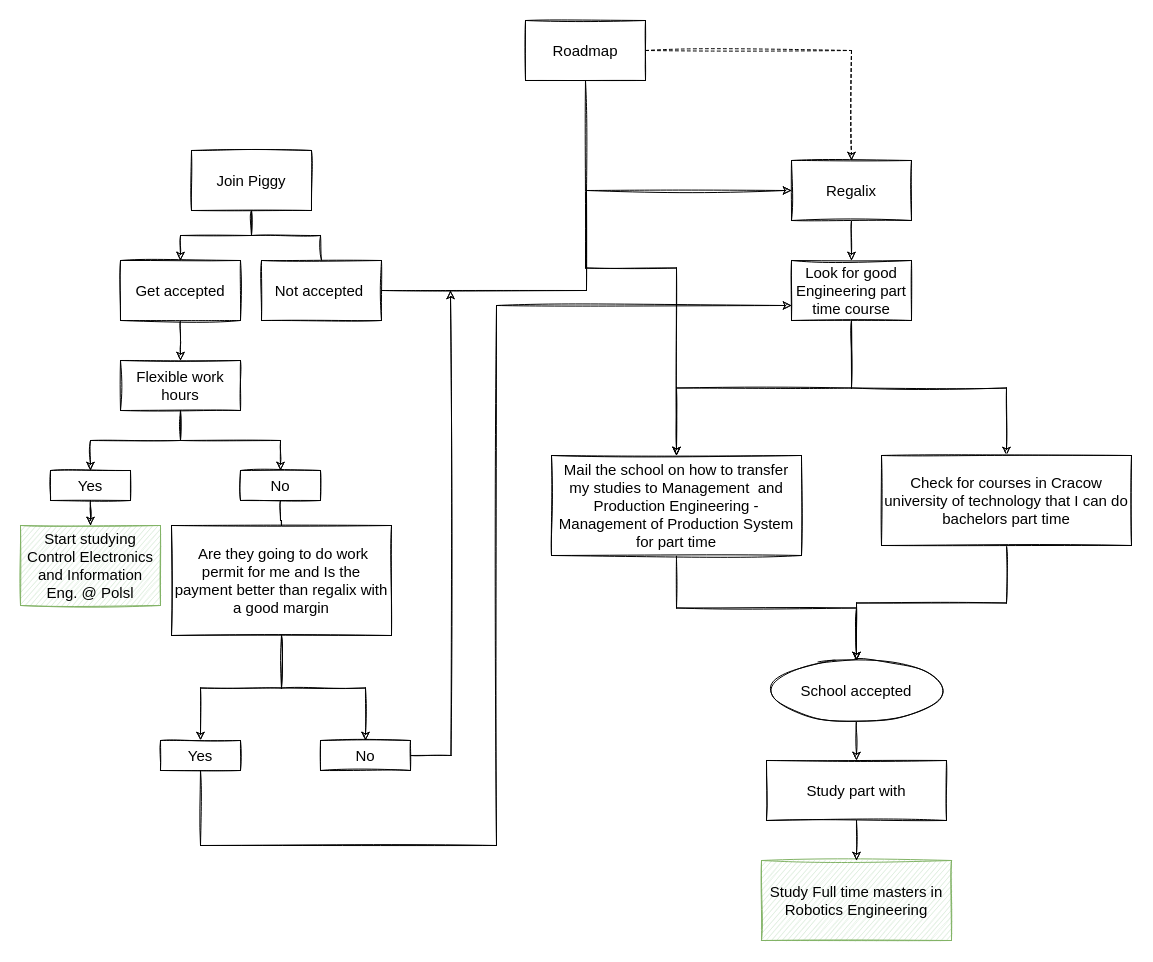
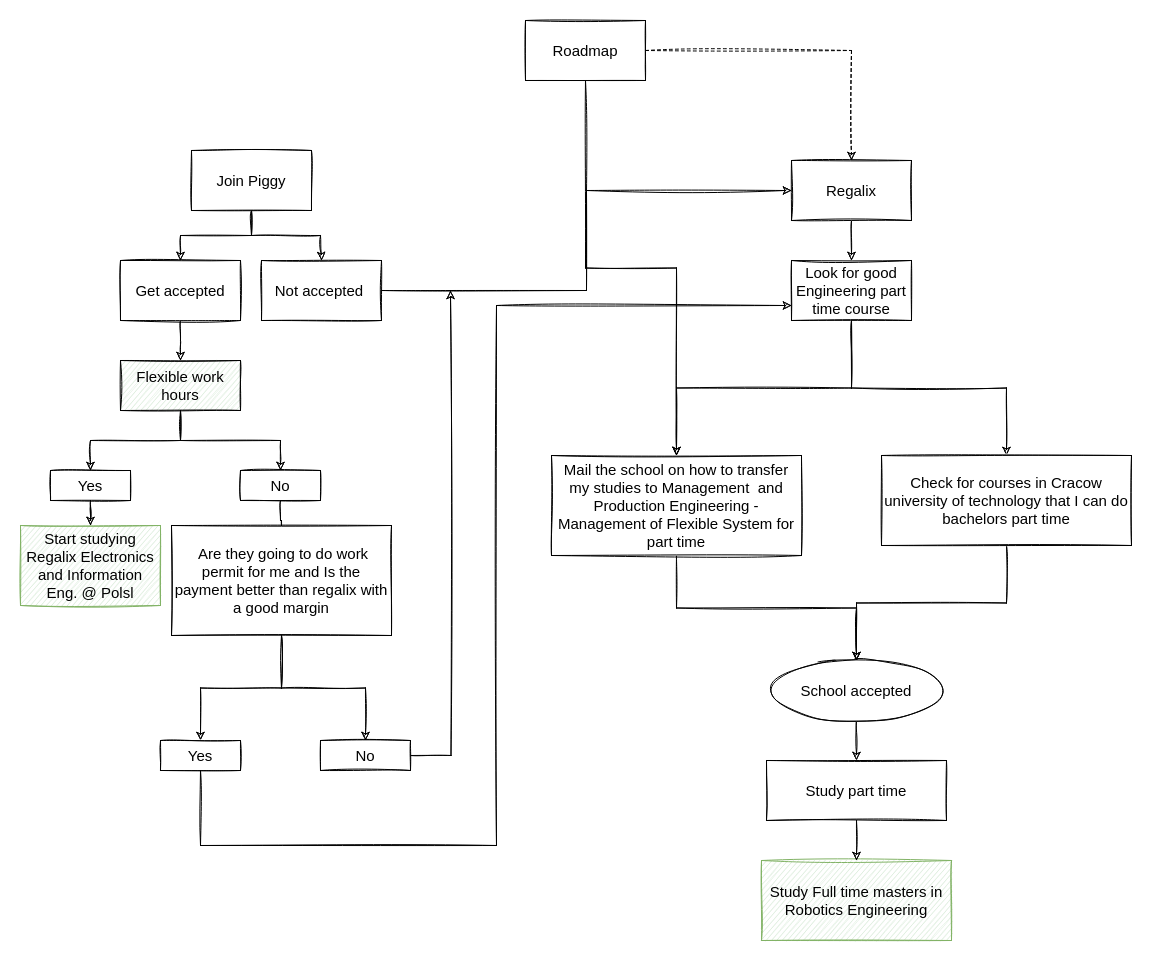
  <mxCell id="0" />
  <mxCell id="1" parent="0" />
  <mxCell id="2" style="edgeStyle=orthogonalEdgeStyle;rounded=0;orthogonalLoop=1;jettySize=auto;html=1;fontSize=15;sketch=1;dashed=1;" parent="1" source="4" target="13" edge="1"><mxGeometry relative="1" as="geometry"><mxPoint x="510" y="150" as="targetPoint" /></mxGeometry></mxCell>
  <mxCell id="3" style="edgeStyle=orthogonalEdgeStyle;rounded=0;orthogonalLoop=1;jettySize=auto;html=1;fontSize=15;sketch=1;" edge="1" parent="1" source="4" target="33"><mxGeometry relative="1" as="geometry" /></mxCell>
  <mxCell id="4" value="Roadmap" style="rounded=0;whiteSpace=wrap;html=1;fontSize=15;sketch=1;" parent="1" vertex="1"><mxGeometry x="525" width="120" height="60" as="geometry" y="20" /></mxCell>
  <mxCell id="5" value="" style="edgeStyle=orthogonalEdgeStyle;rounded=0;orthogonalLoop=1;jettySize=auto;html=1;fontSize=15;sketch=1;" parent="1" source="7" target="9" edge="1"><mxGeometry relative="1" as="geometry" /></mxCell>
- <mxCell id="6" style="edgeStyle=orthogonalEdgeStyle;rounded=0;orthogonalLoop=1;jettySize=auto;html=1;entryX=0.5;entryY=0;entryDx=0;entryDy=0;fontSize=15;sketch=1;endArrow=none;" parent="1" source="7" edge="1" target="11"><mxGeometry relative="1" as="geometry"><mxPoint x="320" y="260" as="targetPoint" /><Array as="points"><mxPoint x="251" y="235" /><mxPoint x="320" y="235" /></Array></mxGeometry></mxCell>
+ <mxCell id="6" style="edgeStyle=orthogonalEdgeStyle;rounded=0;orthogonalLoop=1;jettySize=auto;html=1;entryX=0.5;entryY=0;entryDx=0;entryDy=0;fontSize=15;sketch=1;" parent="1" source="7" edge="1" target="11"><mxGeometry relative="1" as="geometry"><mxPoint x="320" y="260" as="targetPoint" /><Array as="points"><mxPoint x="251" y="235" /><mxPoint x="320" y="235" /></Array></mxGeometry></mxCell>
  <mxCell id="7" value="Join Piggy" style="rounded=0;whiteSpace=wrap;html=1;fontSize=15;sketch=1;" parent="1" vertex="1"><mxGeometry x="191" y="150" width="120" height="60" as="geometry" /></mxCell>
  <mxCell id="8" style="edgeStyle=orthogonalEdgeStyle;rounded=0;orthogonalLoop=1;jettySize=auto;html=1;fontSize=15;sketch=1;" edge="1" parent="1" source="9"><mxGeometry relative="1" as="geometry"><mxPoint x="180" y="360" as="targetPoint" /></mxGeometry></mxCell>
  <mxCell id="9" value="Get accepted" style="rounded=0;whiteSpace=wrap;html=1;fontSize=15;sketch=1;" parent="1" vertex="1"><mxGeometry x="120" y="260" width="120" height="60" as="geometry" /></mxCell>
  <mxCell id="10" style="edgeStyle=orthogonalEdgeStyle;rounded=0;orthogonalLoop=1;jettySize=auto;html=1;exitX=1;exitY=0.5;exitDx=0;exitDy=0;entryX=0;entryY=0.5;entryDx=0;entryDy=0;fontSize=15;sketch=1;" parent="1" source="11" target="13" edge="1"><mxGeometry relative="1" as="geometry" /></mxCell>
  <mxCell id="11" value="Not accepted&amp;nbsp;" style="rounded=0;whiteSpace=wrap;html=1;fontSize=15;sketch=1;" parent="1" vertex="1"><mxGeometry x="261" y="260" width="120" height="60" as="geometry" /></mxCell>
  <mxCell id="12" style="edgeStyle=orthogonalEdgeStyle;rounded=0;orthogonalLoop=1;jettySize=auto;html=1;fontSize=15;sketch=1;" edge="1" parent="1" source="13" target="31"><mxGeometry relative="1" as="geometry"><mxPoint x="580" y="260" as="targetPoint" /></mxGeometry></mxCell>
  <mxCell id="13" value="Regalix" style="rounded=0;whiteSpace=wrap;html=1;fontSize=15;sketch=1;" parent="1" vertex="1"><mxGeometry x="791" y="160" width="120" height="60" as="geometry" /></mxCell>
  <mxCell id="14" style="edgeStyle=orthogonalEdgeStyle;rounded=0;orthogonalLoop=1;jettySize=auto;html=1;fontSize=15;sketch=1;" edge="1" parent="1" source="16" target="18"><mxGeometry relative="1" as="geometry"><mxPoint x="240" y="460" as="targetPoint" /></mxGeometry></mxCell>
  <mxCell id="15" style="edgeStyle=orthogonalEdgeStyle;rounded=0;orthogonalLoop=1;jettySize=auto;html=1;fontSize=15;sketch=1;" edge="1" parent="1" source="16" target="20"><mxGeometry relative="1" as="geometry"><mxPoint x="120" y="450" as="targetPoint" /></mxGeometry></mxCell>
- <mxCell id="16" value="&lt;span style=&quot;font-size: 15px;&quot;&gt;Flexible work hours&lt;/span&gt;" style="rounded=0;whiteSpace=wrap;html=1;fontSize=15;sketch=1;" vertex="1" parent="1"><mxGeometry x="120" y="360" width="120" height="50" as="geometry" /></mxCell>
+ <mxCell id="16" value="&lt;span style=&quot;font-size: 15px;&quot;&gt;Flexible work hours&lt;/span&gt;" style="rounded=0;whiteSpace=wrap;html=1;fontSize=15;sketch=1;fillColor=#d5e8d4;" vertex="1" parent="1"><mxGeometry x="120" y="360" width="120" height="50" as="geometry" /></mxCell>
  <mxCell id="17" style="edgeStyle=orthogonalEdgeStyle;rounded=0;orthogonalLoop=1;jettySize=auto;html=1;startArrow=none;fontSize=15;sketch=1;" edge="1" parent="1" source="25" target="23"><mxGeometry relative="1" as="geometry"><mxPoint x="270" y="520" as="targetPoint" /></mxGeometry></mxCell>
  <mxCell id="18" value="No" style="rounded=0;whiteSpace=wrap;html=1;fontSize=15;sketch=1;" vertex="1" parent="1"><mxGeometry x="240" y="470" width="80" height="30" as="geometry" /></mxCell>
  <mxCell id="19" style="edgeStyle=orthogonalEdgeStyle;rounded=0;orthogonalLoop=1;jettySize=auto;html=1;fontSize=15;sketch=1;" edge="1" parent="1" source="20" target="21"><mxGeometry relative="1" as="geometry"><mxPoint x="140" y="510" as="targetPoint" /></mxGeometry></mxCell>
  <mxCell id="20" value="Yes" style="rounded=0;whiteSpace=wrap;html=1;fontSize=15;sketch=1;" vertex="1" parent="1"><mxGeometry x="50" y="470" width="80" height="30" as="geometry" /></mxCell>
- <mxCell id="21" value="Start studying Control Electronics and Information Eng. @ Polsl" style="rounded=0;whiteSpace=wrap;html=1;fontSize=15;sketch=1;fillColor=#d5e8d4;strokeColor=#82b366;" vertex="1" parent="1"><mxGeometry x="20" y="525" width="140" height="80" as="geometry" /></mxCell>
+ <mxCell id="21" value="Start studying Regalix Electronics and Information Eng. @ Polsl" style="rounded=0;whiteSpace=wrap;html=1;fontSize=15;sketch=1;fillColor=#d5e8d4;strokeColor=#82b366;" vertex="1" parent="1"><mxGeometry x="20" y="525" width="140" height="80" as="geometry" /></mxCell>
  <mxCell id="22" style="edgeStyle=orthogonalEdgeStyle;rounded=0;orthogonalLoop=1;jettySize=auto;html=1;fontSize=15;sketch=1;" edge="1" parent="1" source="23"><mxGeometry relative="1" as="geometry"><mxPoint x="450" y="290" as="targetPoint" /></mxGeometry></mxCell>
  <mxCell id="23" value="No" style="rounded=0;whiteSpace=wrap;html=1;fontSize=15;sketch=1;" vertex="1" parent="1"><mxGeometry x="320" y="740" width="90" height="30" as="geometry" /></mxCell>
  <mxCell id="24" style="edgeStyle=orthogonalEdgeStyle;rounded=0;orthogonalLoop=1;jettySize=auto;html=1;fontSize=15;sketch=1;" edge="1" parent="1" source="25" target="28"><mxGeometry relative="1" as="geometry"><mxPoint x="220" y="690" as="targetPoint" /></mxGeometry></mxCell>
  <mxCell id="25" value="&amp;nbsp;Are they going to do work permit for me and Is the payment better than regalix with a good margin" style="rounded=0;whiteSpace=wrap;html=1;fontSize=15;sketch=1;" vertex="1" parent="1"><mxGeometry y="525" width="220" height="110" as="geometry" x="171" /></mxCell>
  <mxCell id="26" value="" style="edgeStyle=orthogonalEdgeStyle;rounded=0;orthogonalLoop=1;jettySize=auto;html=1;endArrow=none;fontSize=15;sketch=1;" edge="1" parent="1" source="18" target="25"><mxGeometry relative="1" as="geometry"><mxPoint x="350" y="680" as="targetPoint" /><mxPoint x="280" y="500" as="sourcePoint" /></mxGeometry></mxCell>
  <mxCell id="27" style="edgeStyle=orthogonalEdgeStyle;rounded=0;orthogonalLoop=1;jettySize=auto;html=1;entryX=0;entryY=0.5;entryDx=0;entryDy=0;exitX=0.5;exitY=1;exitDx=0;exitDy=0;fontSize=15;sketch=1;" edge="1" parent="1" source="28"><mxGeometry relative="1" as="geometry"><mxPoint x="180" y="785" as="sourcePoint" /><mxPoint x="791" y="305" as="targetPoint" /><Array as="points"><mxPoint x="200" y="845" /><mxPoint x="496" y="845" /><mxPoint x="496" y="305" /></Array></mxGeometry></mxCell>
  <mxCell id="28" value="Yes" style="rounded=0;whiteSpace=wrap;html=1;fontSize=15;sketch=1;" vertex="1" parent="1"><mxGeometry x="160" y="740" width="80" height="30" as="geometry" /></mxCell>
  <mxCell id="29" style="edgeStyle=orthogonalEdgeStyle;rounded=0;orthogonalLoop=1;jettySize=auto;html=1;fontSize=15;sketch=1;" edge="1" parent="1" source="31" target="33"><mxGeometry relative="1" as="geometry"><mxPoint x="580" y="390" as="targetPoint" /></mxGeometry></mxCell>
  <mxCell id="30" style="edgeStyle=orthogonalEdgeStyle;rounded=0;orthogonalLoop=1;jettySize=auto;html=1;fontSize=15;sketch=1;" edge="1" parent="1" source="31" target="35"><mxGeometry relative="1" as="geometry"><mxPoint x="991" y="370" as="targetPoint" /></mxGeometry></mxCell>
  <mxCell id="31" value="Look for good Engineering part time course" style="rounded=0;whiteSpace=wrap;html=1;fontSize=15;sketch=1;" vertex="1" parent="1"><mxGeometry x="791" y="260" width="120" height="60" as="geometry" /></mxCell>
  <mxCell id="32" style="edgeStyle=orthogonalEdgeStyle;rounded=0;orthogonalLoop=1;jettySize=auto;html=1;fontSize=15;sketch=1;" edge="1" parent="1" source="33" target="38"><mxGeometry relative="1" as="geometry" /></mxCell>
- <mxCell id="33" value="&lt;div style=&quot;font-size: 15px&quot;&gt;Mail the school on how to transfer my studies to Management&lt;span&gt;&amp;nbsp; and Production Engineering - Management of Production System for part time&lt;/span&gt;&lt;/div&gt;" style="rounded=0;whiteSpace=wrap;html=1;fontSize=15;sketch=1;" vertex="1" parent="1"><mxGeometry x="551" y="455" width="250" height="100" as="geometry" /></mxCell>
+ <mxCell id="33" value="&lt;div style=&quot;font-size: 15px&quot;&gt;Mail the school on how to transfer my studies to Management&lt;span&gt;&amp;nbsp; and Production Engineering - Management of Flexible System for part time&lt;/span&gt;&lt;/div&gt;" style="rounded=0;whiteSpace=wrap;html=1;fontSize=15;sketch=1;" vertex="1" parent="1"><mxGeometry x="551" y="455" width="250" height="100" as="geometry" /></mxCell>
  <mxCell id="34" style="edgeStyle=orthogonalEdgeStyle;rounded=0;orthogonalLoop=1;jettySize=auto;html=1;entryX=0.5;entryY=0;entryDx=0;entryDy=0;fontSize=15;sketch=1;" edge="1" parent="1" source="35" target="38"><mxGeometry relative="1" as="geometry"><mxPoint x="861" y="470" as="targetPoint" /></mxGeometry></mxCell>
  <mxCell id="35" value="Check for courses in Cracow university of technology that I can do bachelors part time" style="rounded=0;whiteSpace=wrap;html=1;fontSize=15;sketch=1;" vertex="1" parent="1"><mxGeometry x="881" y="455" width="250" height="90" as="geometry" /></mxCell>
  <mxCell id="36" value="Study Full time masters in Robotics Engineering" style="rounded=0;whiteSpace=wrap;html=1;fontSize=15;labelBackgroundColor=none;sketch=1;fillColor=#d5e8d4;strokeColor=#82b366;" vertex="1" parent="1"><mxGeometry x="761" y="860" width="190" height="80" as="geometry" /></mxCell>
  <mxCell id="37" value="" style="edgeStyle=orthogonalEdgeStyle;rounded=0;orthogonalLoop=1;jettySize=auto;html=1;fontSize=15;sketch=1;" edge="1" parent="1" source="38" target="40"><mxGeometry relative="1" as="geometry" /></mxCell>
  <mxCell id="38" value="School accepted" style="ellipse;whiteSpace=wrap;html=1;fontSize=15;sketch=1;" vertex="1" parent="1"><mxGeometry x="766" y="660" width="180" height="60" as="geometry" /></mxCell>
  <mxCell id="39" style="edgeStyle=orthogonalEdgeStyle;rounded=0;orthogonalLoop=1;jettySize=auto;html=1;fontSize=15;sketch=1;" edge="1" parent="1" source="40" target="36"><mxGeometry relative="1" as="geometry" /></mxCell>
- <mxCell id="40" value="Study part with" style="rounded=0;whiteSpace=wrap;html=1;fontSize=15;sketch=1;" vertex="1" parent="1"><mxGeometry x="766" y="760" width="180" height="60" as="geometry" /></mxCell>
+ <mxCell id="40" value="Study part time" style="rounded=0;whiteSpace=wrap;html=1;fontSize=15;sketch=1;" vertex="1" parent="1"><mxGeometry x="766" y="760" width="180" height="60" as="geometry" /></mxCell>
